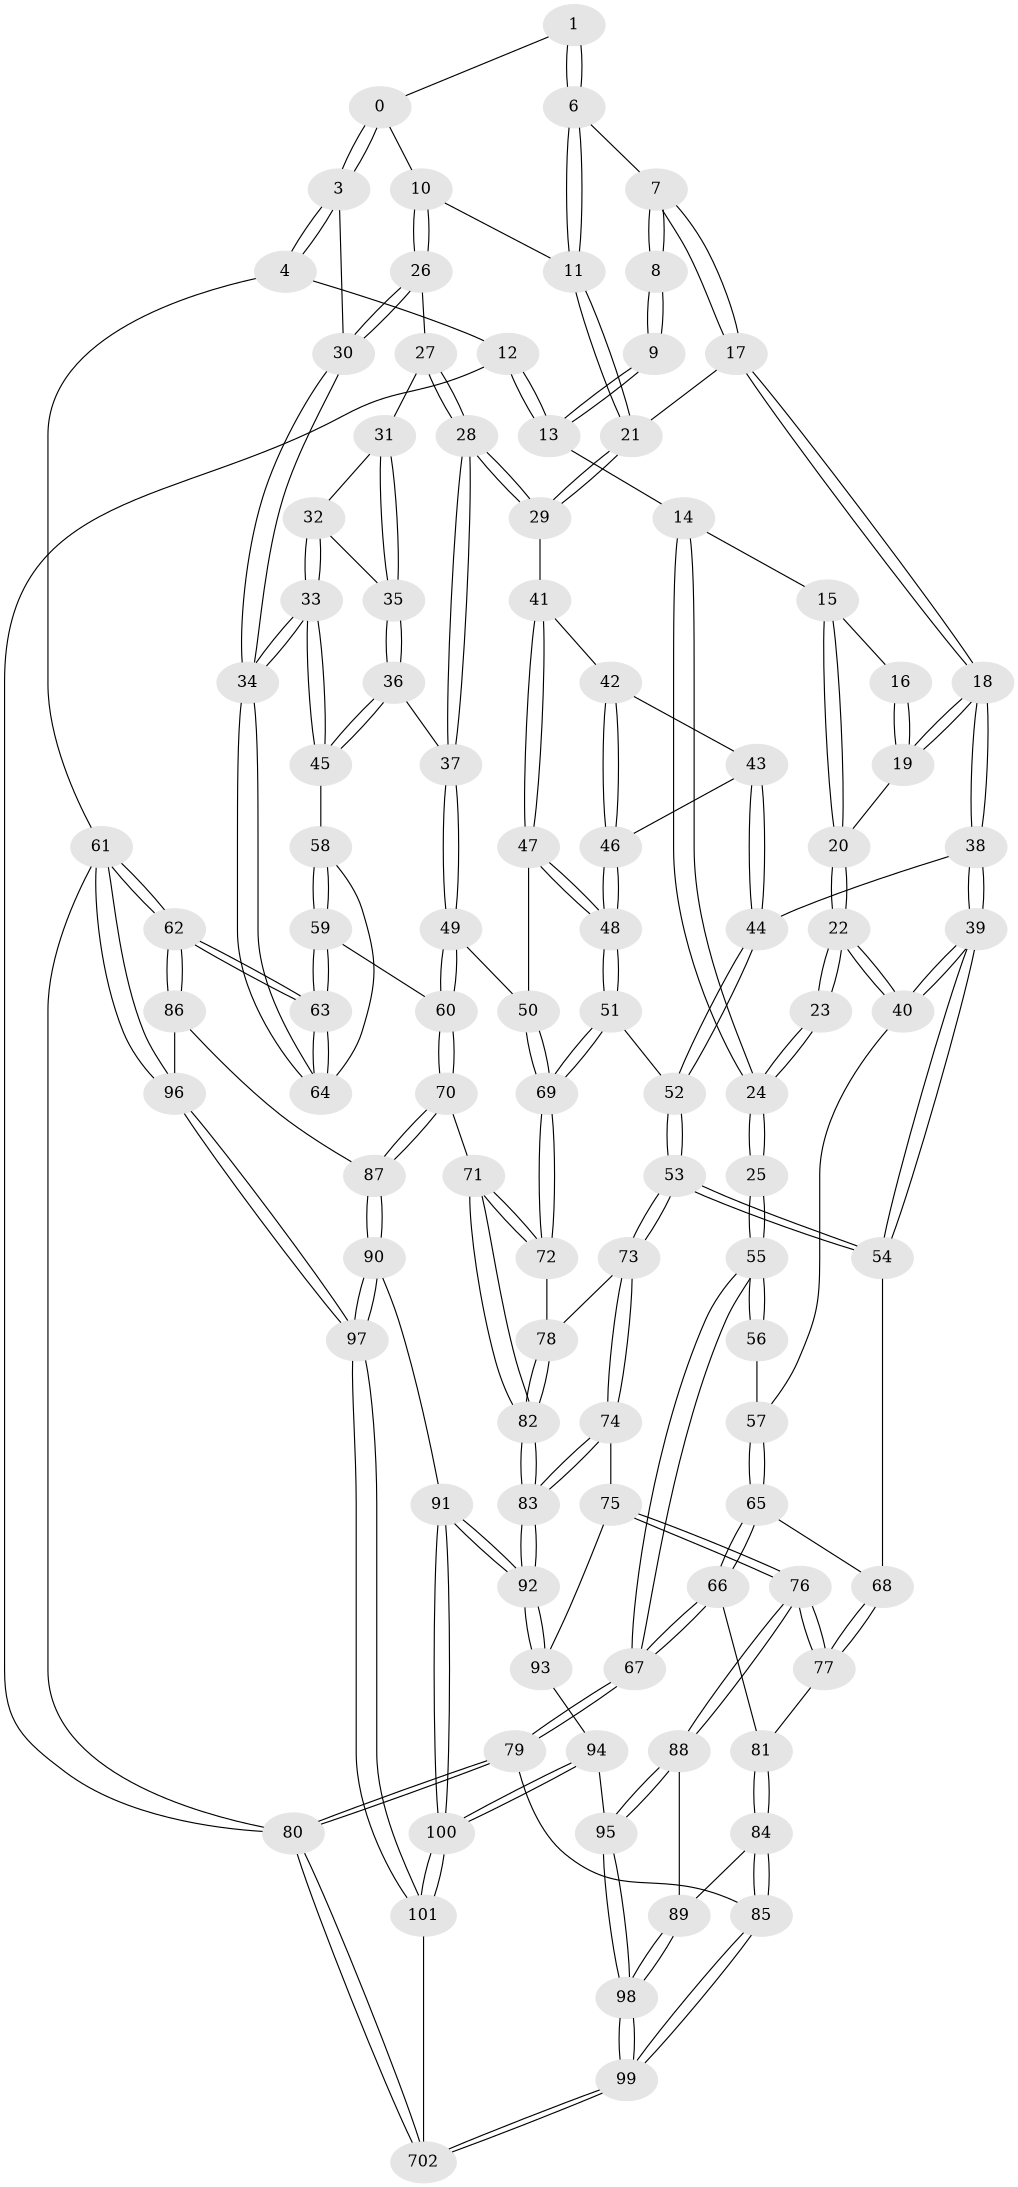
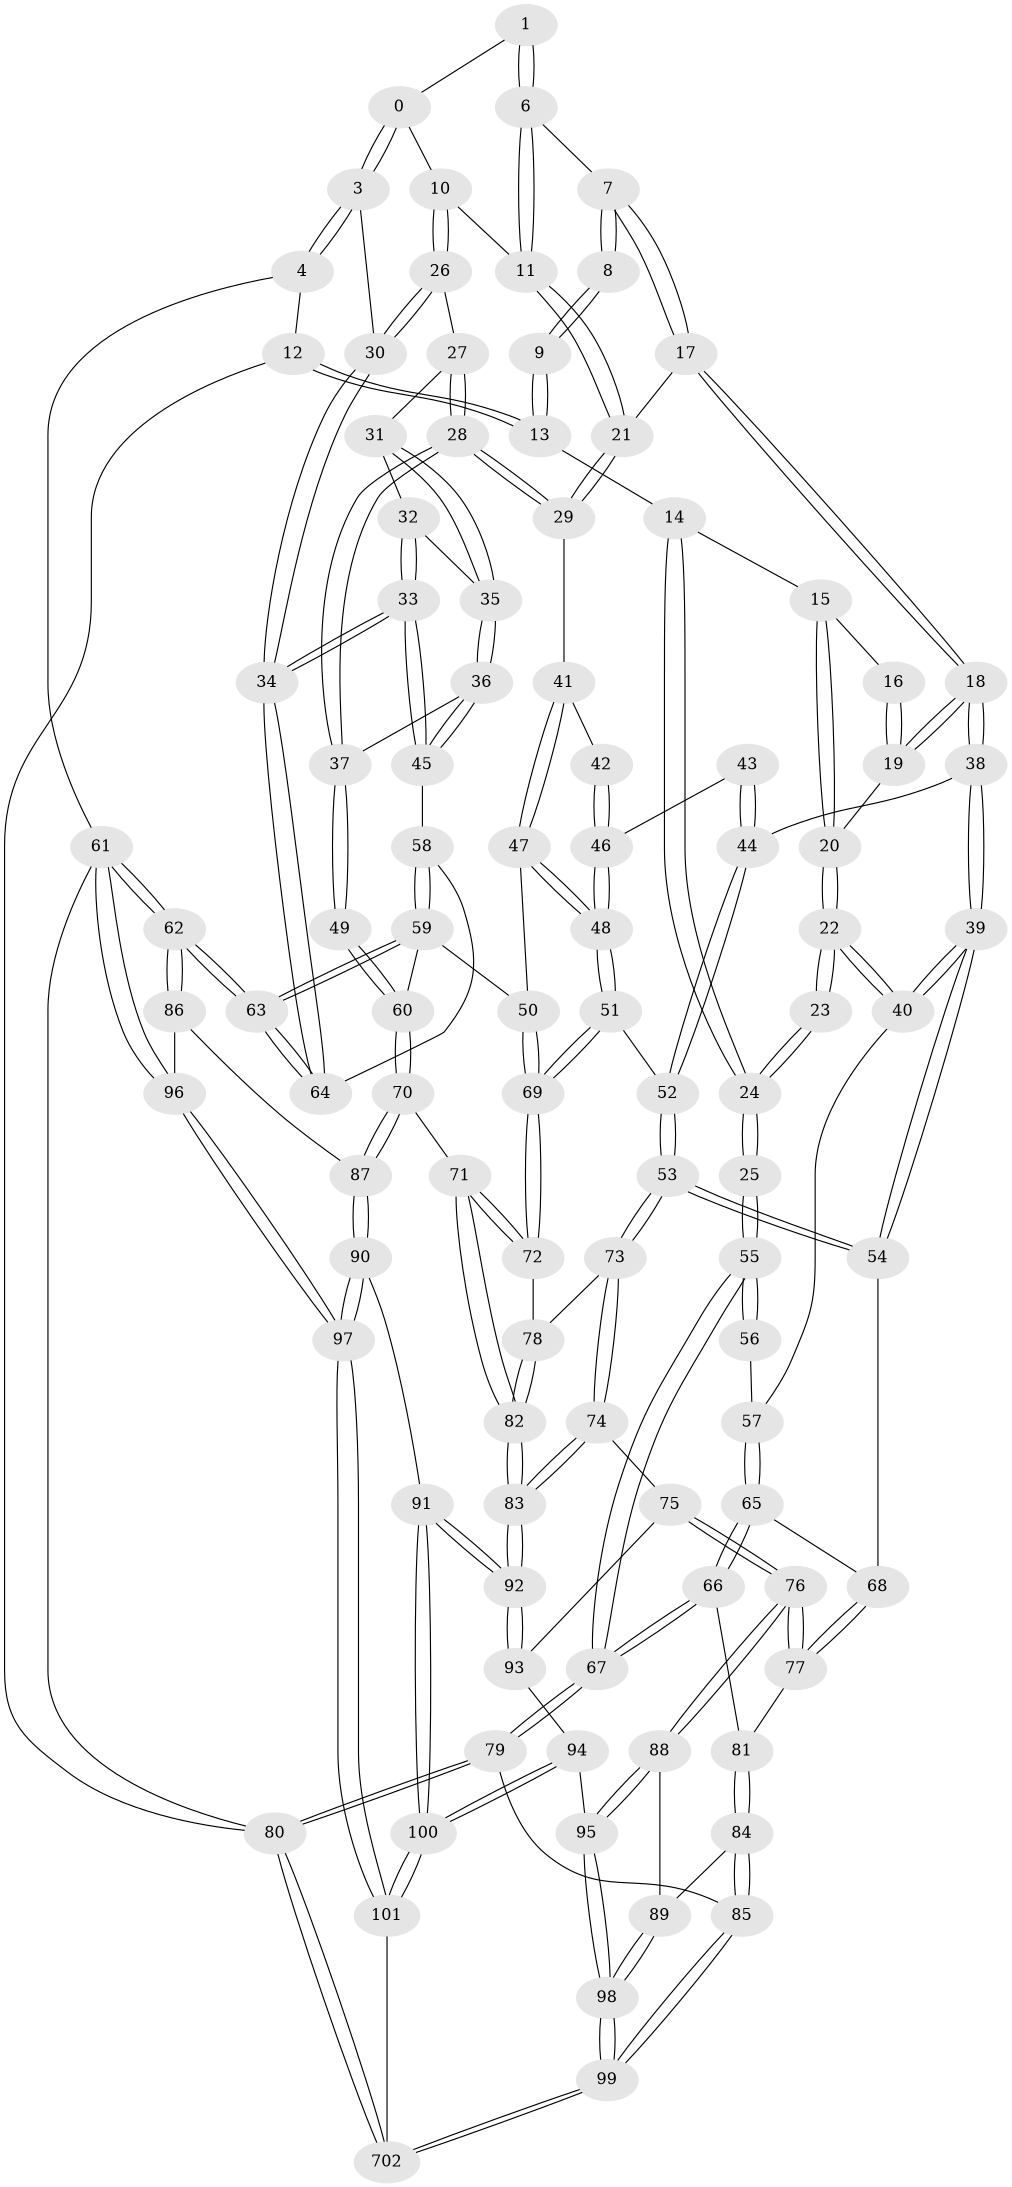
  graph {
    node [color=gray90 style=filled]
    n1 [label=0]
    1
    6
    3
    10
    7
    11
    4
    30
    26
    12
    61
    34
    13
    80
    62
    96
    9
    8
    17
    21
    18
    14
    27
    29
    25
    55
    n28 [label=702]
    15
    24
    16
    20
    19
    22
    38
    39
    44
    23
    40
    41
    57
    56
    67
    28
    31
    37
    32
    35
    49
    42
    47
    64
    33
    36
    45
    58
    50
    60
    54
    52
    68
    65
    43
    46
    48
    53
    59
    51
    69
    70
    72
    73
    78
    74
    77
    79
    66
    63
    71
    87
    86
    97
    81
    84
    85
    82
    90
    83
    75
    76
    93
    92
    88
    94
    89
    95
    99
    98
    91
    100
    101
    n1 -- 3
    n1 -- 3
    n1 -- 10
    1 -- n1
    1 -- 6
    1 -- 6
    6 -- 7
    6 -- 11
    6 -- 11
    3 -- 4
    3 -- 4
    3 -- 30
    10 -- 11
    10 -- 26
    10 -- 26
    7 -- 8
    7 -- 8
    7 -- 17
    7 -- 17
    11 -- 21
    11 -- 21
    4 -- 12
    4 -- 61
    30 -- 34
    30 -- 34
    26 -- 30
    26 -- 30
    26 -- 27
    12 -- 13
    12 -- 13
    12 -- 80
    61 -- 80
    61 -- 62
    61 -- 62
    61 -- 96
    61 -- 96
    34 -- 64
    34 -- 64
    13 -- 14
    80 -- n28
    80 -- n28
    62 -- 63
    62 -- 63
    62 -- 86
    62 -- 86
    96 -- 97
    96 -- 97
    9 -- 13
    9 -- 13
    8 -- 9
    8 -- 9
    17 -- 21
    17 -- 18
    17 -- 18
    21 -- 29
    21 -- 29
    18 -- 19
    18 -- 19
    18 -- 38
    18 -- 38
    14 -- 15
    14 -- 24
    14 -- 24
    27 -- 28
    27 -- 28
    27 -- 31
    29 -- 41
    25 -- 55
    25 -- 55
    55 -- 56
    55 -- 56
    55 -- 67
    55 -- 67
    15 -- 16
    15 -- 20
    15 -- 20
    24 -- 25
    24 -- 25
    16 -- 19
    16 -- 19
    20 -- 22
    20 -- 22
    19 -- 20
    22 -- 23
    22 -- 23
    22 -- 40
    22 -- 40
    38 -- 39
    38 -- 39
    38 -- 44
    39 -- 40
    39 -- 40
    39 -- 54
    39 -- 54
    44 -- 52
    44 -- 52
    23 -- 24
    23 -- 24
    40 -- 57
    41 -- 42
    41 -- 47
    41 -- 47
    57 -- 65
    57 -- 65
    56 -- 57
    67 -- 79
    67 -- 79
    28 -- 29
    28 -- 29
    28 -- 37
    28 -- 37
    31 -- 32
    31 -- 35
    31 -- 35
    37 -- 49
    37 -- 49
    32 -- 35
    32 -- 33
    32 -- 33
    35 -- 36
    35 -- 36
-   49 -- 50
+   59 -- 50
    49 -- 60
    49 -- 60
-   42 -- 43
    42 -- 46
    42 -- 46
    47 -- 50
    47 -- 48
    47 -- 48
    33 -- 34
    33 -- 34
    33 -- 45
    33 -- 45
    36 -- 37
    36 -- 45
    36 -- 45
    45 -- 58
    58 -- 64
    58 -- 59
    58 -- 59
    50 -- 69
    50 -- 69
    60 -- 70
    60 -- 70
    54 -- 68
    52 -- 53
    52 -- 53
    68 -- 77
    68 -- 77
    65 -- 68
    65 -- 66
    65 -- 66
    43 -- 44
    43 -- 44
    43 -- 46
    46 -- 48
    46 -- 48
    48 -- 51
    48 -- 51
    53 -- 54
    53 -- 54
    53 -- 73
    53 -- 73
    59 -- 60
    59 -- 63
    59 -- 63
    51 -- 52
    51 -- 69
    51 -- 69
    69 -- 72
    69 -- 72
    70 -- 71
    70 -- 87
    70 -- 87
    72 -- 78
    73 -- 78
    73 -- 74
    73 -- 74
    78 -- 82
    78 -- 82
    74 -- 83
    74 -- 83
    74 -- 75
    77 -- 81
    79 -- 80
    79 -- 80
    79 -- 85
    66 -- 67
    66 -- 67
    66 -- 81
    63 -- 64
    63 -- 64
    71 -- 72
    71 -- 72
    71 -- 82
    71 -- 82
    87 -- 90
    87 -- 90
    86 -- 96
    86 -- 87
    97 -- 101
    97 -- 101
    81 -- 84
    81 -- 84
    84 -- 85
    84 -- 85
    84 -- 89
    85 -- 99
    85 -- 99
    82 -- 83
    82 -- 83
    90 -- 97
    90 -- 97
    90 -- 91
    83 -- 92
    83 -- 92
    75 -- 76
    75 -- 76
    75 -- 93
    76 -- 77
    76 -- 77
    76 -- 88
    76 -- 88
    93 -- 94
    92 -- 93
    92 -- 93
    88 -- 89
    88 -- 95
    88 -- 95
    94 -- 95
    94 -- 100
    94 -- 100
    89 -- 98
    89 -- 98
    95 -- 98
    95 -- 98
    99 -- n28
    99 -- n28
    98 -- 99
    98 -- 99
    91 -- 92
    91 -- 92
    91 -- 100
    91 -- 100
    100 -- 101
    100 -- 101
    101 -- n28
  }
